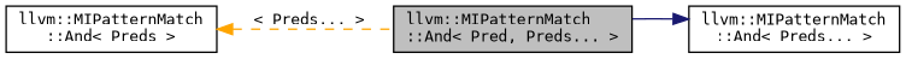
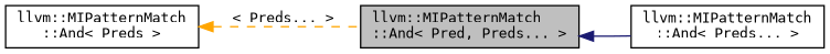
  digraph {
    fontname="DejaVu Sans Mono"
    rankdir=LR
    node [color=black fontname="DejaVu Sans Mono" fontsize=10 shape=box]
    edge [dir=back fontname="DejaVu Sans Mono" fontsize=10 labelfontname=Helvetica labelfontsize=10]
    n1 [fillcolor=grey75 fontcolor=black height=0.2 label="llvm::MIPatternMatch\l::And\< Pred, Preds... \>" style=filled width=0.4]
    n2 [height=0.2 label="llvm::MIPatternMatch\l::And\< Preds... \>" width=0.4]
    n3 [height=0.2 label="llvm::MIPatternMatch\l::And\< Preds \>" width=0.4]
-   n2 -> n1 [color=midnightblue style=solid]
+   n1 -> n2 [color=midnightblue style=solid]
    n3 -> n1 [color=orange label=" \< Preds... \>" style=dashed]
  }
